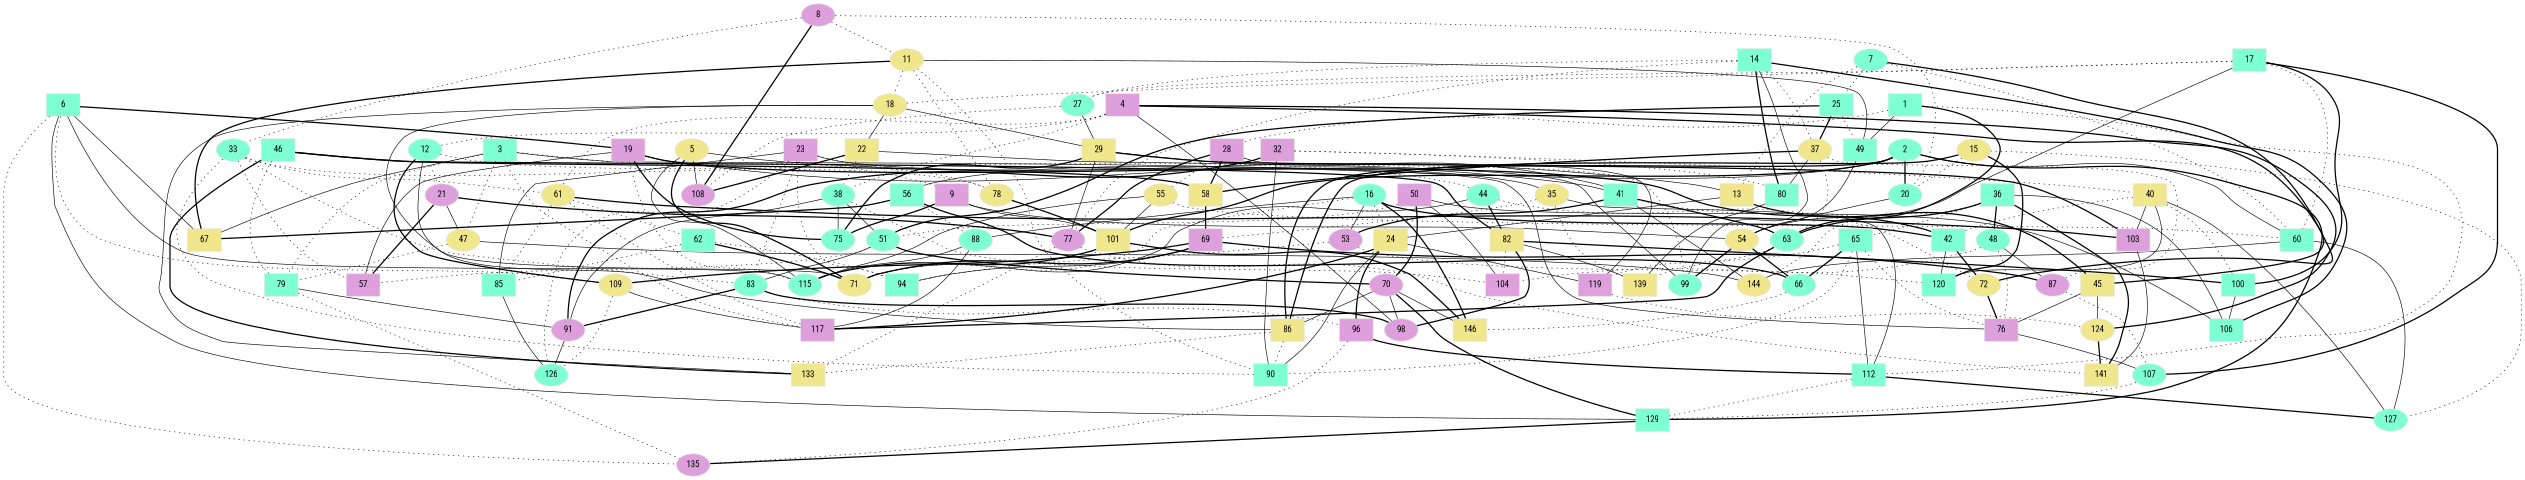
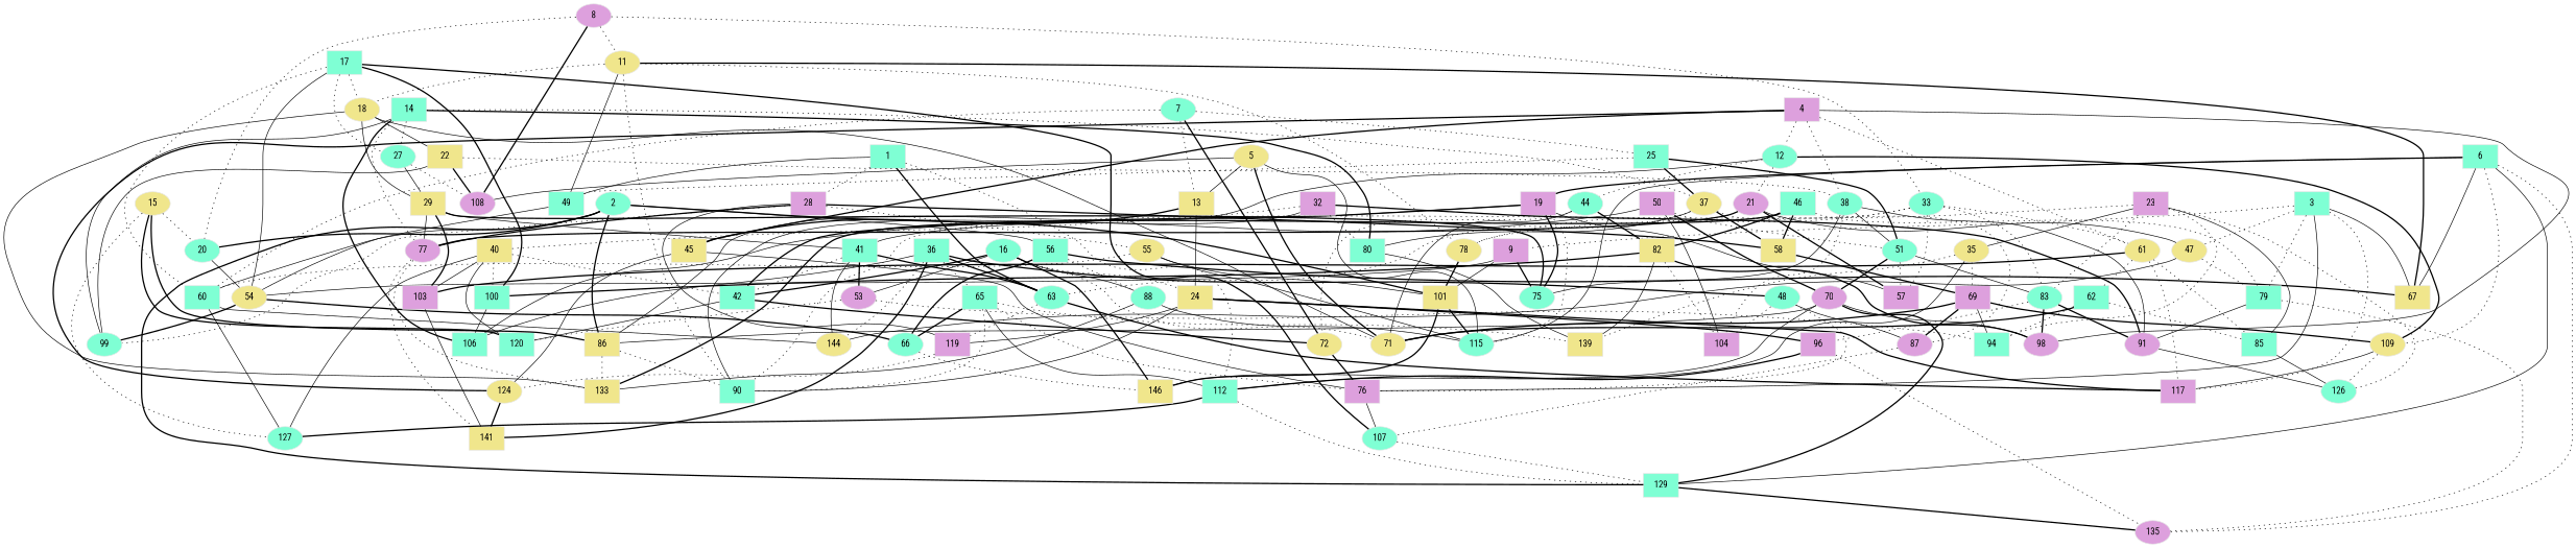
  graph {
    fontname="Roboto Condensed"
    node [color=gray90 fillcolor=aquamarine fontname="Roboto Condensed" shape=box style=filled]
    edge [fontname="Roboto Condensed" style=dotted]
    28 [fillcolor=plum super="+31"]
    77 [fillcolor=plum shape=ellipse super="+97"]
    99 [shape=ellipse]
    119 [fillcolor=plum]
    55 [fillcolor=khaki shape=ellipse]
    58 [fillcolor=khaki]
    1
    49
    63 [shape=ellipse super="+64"]
    112 [super="+137"]
    54 [fillcolor=khaki shape=ellipse super="+74"]
    117 [fillcolor=plum super="+122"]
    129 [super="+138"]
    127 [shape=ellipse]
    2 [shape=ellipse super="+34"]
    20 [shape=ellipse]
    56
    60 [super="+132"]
    86 [fillcolor=khaki super="+113"]
    101 [fillcolor=khaki super="+140"]
    67 [fillcolor=khaki]
    88 [shape=ellipse]
    66 [shape=ellipse]
    144 [fillcolor=khaki shape=ellipse]
    90 [super="+92"]
    133 [fillcolor=khaki]
    115 [shape=ellipse super="+142"]
    146 [fillcolor=khaki]
    135 [fillcolor=plum shape=ellipse]
    3 [super="+10"]
    9 [fillcolor=plum]
    47 [fillcolor=khaki shape=ellipse]
    76 [fillcolor=plum super="+84"]
    79 [super="+110"]
    75 [shape=ellipse]
    107 [shape=ellipse]
    91 [fillcolor=plum shape=ellipse super="+145"]
    4 [fillcolor=plum super="+89"]
    12 [shape=ellipse super="+39"]
    38 [shape=ellipse super="+52"]
    45 [fillcolor=khaki]
    61 [fillcolor=khaki shape=ellipse super="+128"]
    98 [fillcolor=plum shape=ellipse]
    124 [fillcolor=khaki shape=ellipse]
    109 [fillcolor=khaki shape=ellipse super="+143"]
    21 [fillcolor=plum shape=ellipse]
    44 [shape=ellipse]
    51 [shape=ellipse super="+131"]
    104 [fillcolor=plum]
    85
    103 [fillcolor=plum]
    62
    141 [fillcolor=khaki]
    5 [fillcolor=khaki shape=ellipse]
    13 [fillcolor=khaki]
    71 [fillcolor=khaki shape=ellipse super="+114"]
    108 [fillcolor=plum shape=ellipse]
    24 [fillcolor=khaki super="+147"]
    6 [super="+95"]
    19 [fillcolor=plum super="+118"]
    42 [super="+136"]
    41 [super="+111"]
    57 [fillcolor=plum]
    n64 [label=126 shape=ellipse]
    7 [shape=ellipse]
    25
    72 [fillcolor=khaki shape=ellipse]
    37 [fillcolor=khaki shape=ellipse super="+59"]
    11 [fillcolor=khaki shape=ellipse super="+123"]
    18 [fillcolor=khaki shape=ellipse super="+68"]
    78 [fillcolor=khaki shape=ellipse]
    8 [fillcolor=plum shape=ellipse]
    33 [shape=ellipse super="+116"]
    83 [shape=ellipse super="+125"]
    22 [fillcolor=khaki]
    29 [fillcolor=khaki super="+43"]
    82 [fillcolor=khaki super="+130"]
    96 [fillcolor=plum]
    14 [super="+30"]
    27 [shape=ellipse]
    80
    106
    87 [fillcolor=plum shape=ellipse]
    139 [fillcolor=khaki]
    15 [fillcolor=khaki shape=ellipse]
    120
    16 [shape=ellipse super="+102"]
    53 [fillcolor=plum shape=ellipse]
    94
    17 [super="+26"]
    100
    23 [fillcolor=plum super="+93"]
    35 [fillcolor=khaki shape=ellipse]
    69 [fillcolor=plum super="+73"]
    70 [fillcolor=plum shape=ellipse super="+134"]
    40 [fillcolor=khaki super="+81"]
    32 [fillcolor=plum]
    36 [super="+105"]
    48 [shape=ellipse]
    65 [super="+126"]
    46
    50 [fillcolor=plum]
    28 -- 77 [style=bold]
    28 -- 99
    28 -- 119 [style=solid]
    28 -- 55
    28 -- 58 [style=bold]
    77 -- 133
    77 -- 141
    119 -- 124
    55 -- 60
    55 -- 101 [style=solid]
    55 -- 115 [style=solid]
    58 -- 69 [style=bold]
    1 -- 28
    1 -- 49 [style=solid]
    1 -- 63 [style=bold]
    1 -- 112
    49 -- 54 [style=solid]
    63 -- 119
    63 -- 117 [style=bold]
    112 -- 129
    112 -- 127 [style=bold]
    54 -- 99 [style=bold]
    54 -- 66 [style=bold]
    129 -- 135 [style=bold]
    2 -- 129 [style=bold]
    2 -- 20 [style=bold]
    2 -- 56 [style=solid]
    2 -- 60 [style=solid]
    2 -- 86 [style=bold]
    2 -- 101 [style=bold]
    20 -- 54 [style=solid]
    56 -- 67 [style=bold]
    56 -- 88
    56 -- 66 [style=bold]
    60 -- 127 [style=solid]
    60 -- 144 [style=solid]
    86 -- 90
    86 -- 133
    101 -- 115 [style=bold]
    101 -- 146 [style=bold]
-   88 -- 117 [style=solid]
+   88 -- 133 [style=solid]
    88 -- 115 [style=solid]
    66 -- 146
    3 -- 117
    3 -- 67 [style=solid]
    3 -- 9
    3 -- 47
    3 -- 76 [style=solid]
    3 -- 79
    9 -- 54 [style=solid]
    9 -- 101 [style=solid]
    9 -- 75 [style=bold]
    47 -- 144 [style=solid]
    47 -- 79
    76 -- 107 [style=solid]
    79 -- 135
    79 -- 91 [style=solid weight=2]
    107 -- 129
    91 -- n64 [style=solid]
    4 -- 12
    4 -- 38
    4 -- 45 [style=bold]
    4 -- 61
    4 -- 98 [style=solid]
    4 -- 124 [style=bold]
    12 -- 86 [style=solid]
    12 -- 109 [style=bold weight=2]
    12 -- 21
    12 -- 44
    38 -- 75 [style=solid]
    38 -- 91 [style=solid]
    38 -- 51 [style=solid]
    38 -- 104
    45 -- 76 [style=solid]
    45 -- 124 [style=solid]
    61 -- 117
    61 -- 85
    61 -- 103 [style=bold]
    61 -- 62
    124 -- 141 [style=bold]
    109 -- 117 [style=solid]
    109 -- n64
    21 -- 77 [style=bold]
    21 -- 47 [style=solid]
    21 -- 57 [style=bold]
    44 -- 71 [style=solid]
    44 -- 72
    44 -- 82 [style=bold]
    51 -- 57
    51 -- 83 [style=solid]
    51 -- 70 [style=bold]
    85 -- n64 [style=solid]
    103 -- 141 [style=solid]
    62 -- 85
    62 -- 71 [style=bold]
    62 -- 94
    5 -- 115 [style=solid]
    5 -- 13 [style=solid]
    5 -- 71 [style=bold]
    5 -- 108 [style=solid]
    13 -- 45 [style=bold]
    13 -- 24 [style=solid]
    24 -- 119 [style=solid]
    24 -- 117 [style=bold]
    24 -- 90 [style=solid]
    24 -- 96 [style=bold]
    6 -- 129 [style=solid]
    6 -- 67 [style=solid]
    6 -- 115 [style=solid]
    6 -- 135
    6 -- 109
    6 -- 19 [style=bold]
    19 -- 115
    19 -- 75 [style=bold]
    19 -- 42 [style=bold]
    19 -- 41 [style=solid]
    19 -- 57 [style=solid]
    42 -- 72 [style=bold]
    42 -- 120 [style=solid]
    41 -- 63 [style=bold]
    41 -- 144 [style=solid]
    41 -- 42
    41 -- 53 [style=bold]
    7 -- 60
    7 -- 13
    7 -- 25
    7 -- 72 [style=bold]
    25 -- 49
    25 -- 51 [style=bold]
    25 -- 37 [style=bold]
    72 -- 76 [style=bold]
    37 -- 58 [style=bold]
    37 -- 63
    37 -- 80 [style=solid]
    37 -- 87
    11 -- 49 [style=solid]
    11 -- 67 [style=bold]
    11 -- 90
    11 -- 18
    11 -- 78
    18 -- 133 [style=solid]
    18 -- 71 [style=solid]
    18 -- 22 [style=solid]
    18 -- 29 [style=solid]
    78 -- 101 [style=bold]
    8 -- 20
    8 -- 108 [style=bold]
    8 -- 11
    8 -- 33
    33 -- 90
    33 -- 61
    33 -- 57
    33 -- 78
    33 -- 83
    83 -- 91 [style=bold]
    83 -- 98 [style=bold]
    83 -- 96
    22 -- 99 [style=solid]
    22 -- 38
    22 -- 108 [style=bold]
    29 -- 77 [style=solid]
    29 -- 75 [style=bold]
    29 -- 103 [style=bold]
    29 -- 41 [style=solid]
    82 -- 98 [style=bold]
    82 -- 104
    82 -- 139 [style=solid]
    82 -- 100 [style=bold]
    96 -- 112 [style=bold]
    96 -- 135
    14 -- 77
    14 -- 99 [style=solid]
    14 -- 37
    14 -- 27
    14 -- 80 [style=bold]
    14 -- 106 [style=bold]
    27 -- 108
    27 -- 29 [style=solid]
    80 -- 139 [style=solid]
    87 -- 107
    15 -- 127
    15 -- 20
    15 -- 86 [style=bold]
    15 -- 120 [style=bold]
    16 -- 88 [style=solid]
    16 -- 146 [style=bold]
    16 -- 71
    16 -- 24
    16 -- 42 [style=bold]
    16 -- 53 [style=solid]
    53 -- 120
    53 -- 94
    17 -- 54 [style=solid]
    17 -- 60
    17 -- 107 [style=bold]
    17 -- 18
    17 -- 27
    17 -- 100 [style=bold]
    100 -- 106 [style=solid]
    23 -- 85 [style=solid]
    23 -- n64
    23 -- 78
    23 -- 83
    23 -- 94
    23 -- 35 [style=solid]
    35 -- 112 [style=solid]
    35 -- 139
    35 -- 69
    69 -- 109 [style=bold]
    69 -- 71 [style=bold]
    69 -- 87 [style=bold]
    69 -- 94 [style=solid]
    70 -- 129 [style=bold]
    70 -- 86 [style=solid]
    70 -- 146 [style=solid]
    70 -- 98 [style=solid]
    40 -- 127 [style=solid]
    40 -- 103 [style=solid]
    40 -- 42
    40 -- 120 [style=solid]
    40 -- 100
    32 -- 90 [style=solid]
    32 -- 91 [style=bold]
    32 -- 80
    32 -- 40
    36 -- 63 [style=bold]
    36 -- 144
    36 -- 141 [style=bold]
    36 -- 106 [style=solid]
    36 -- 48 [style=bold]
    36 -- 65
    48 -- 76
    48 -- 104
    48 -- 87 [style=solid]
    65 -- 112 [style=solid]
    65 -- 66 [style=bold]
    65 -- 90
    65 -- 76
    65 -- 139
    46 -- 58 [style=bold]
    46 -- 133 [style=bold]
    46 -- 79
    46 -- 82 [style=bold]
    50 -- 51
    50 -- 104 [style=solid]
    50 -- 106 [style=solid]
    50 -- 70 [style=bold]
  }
